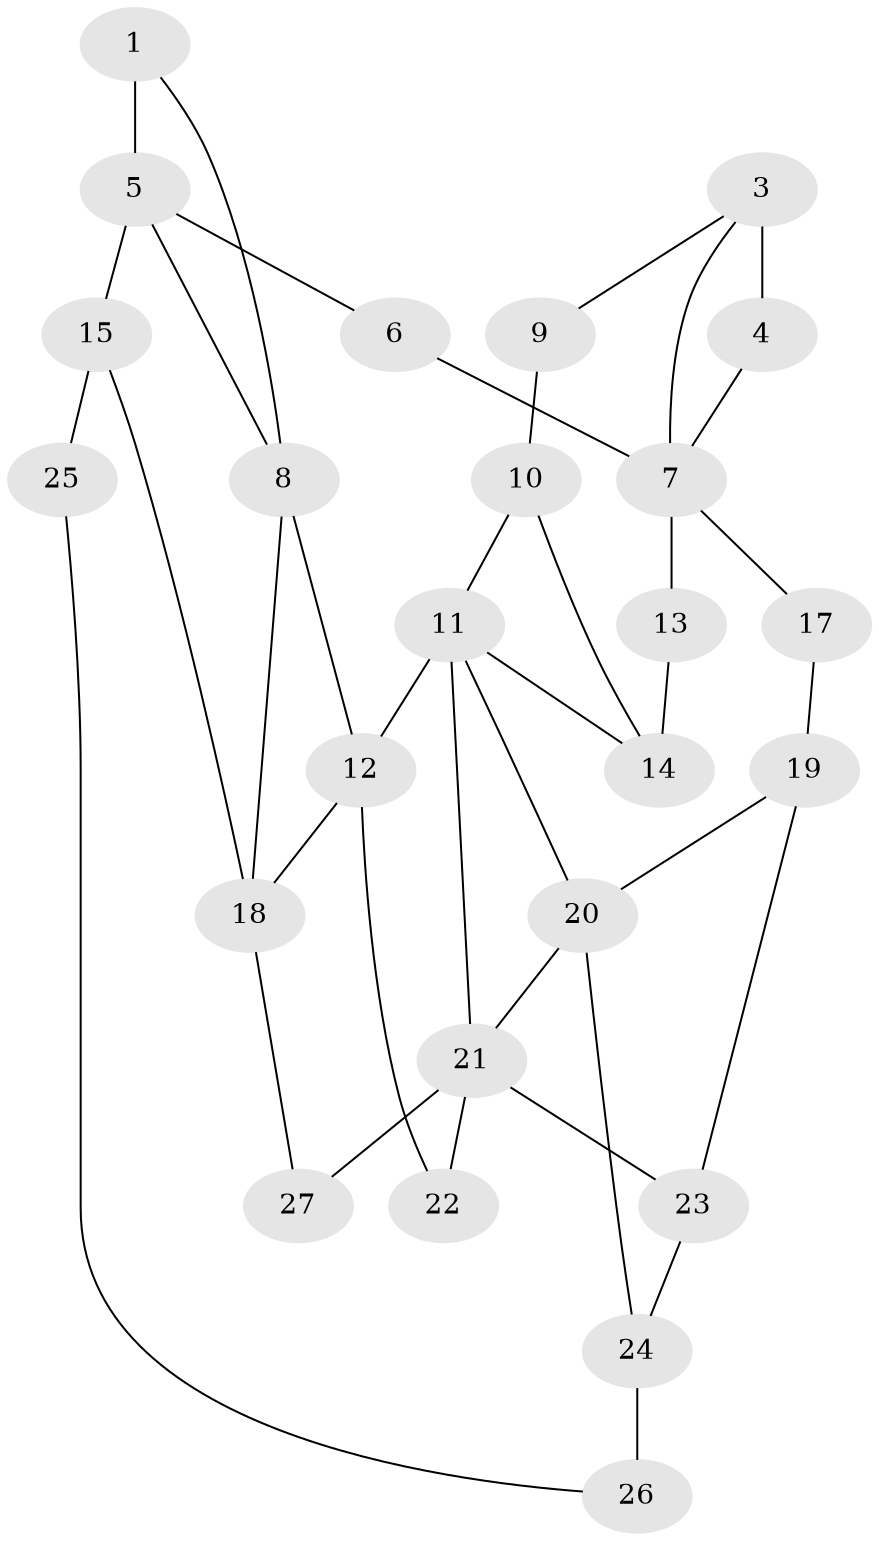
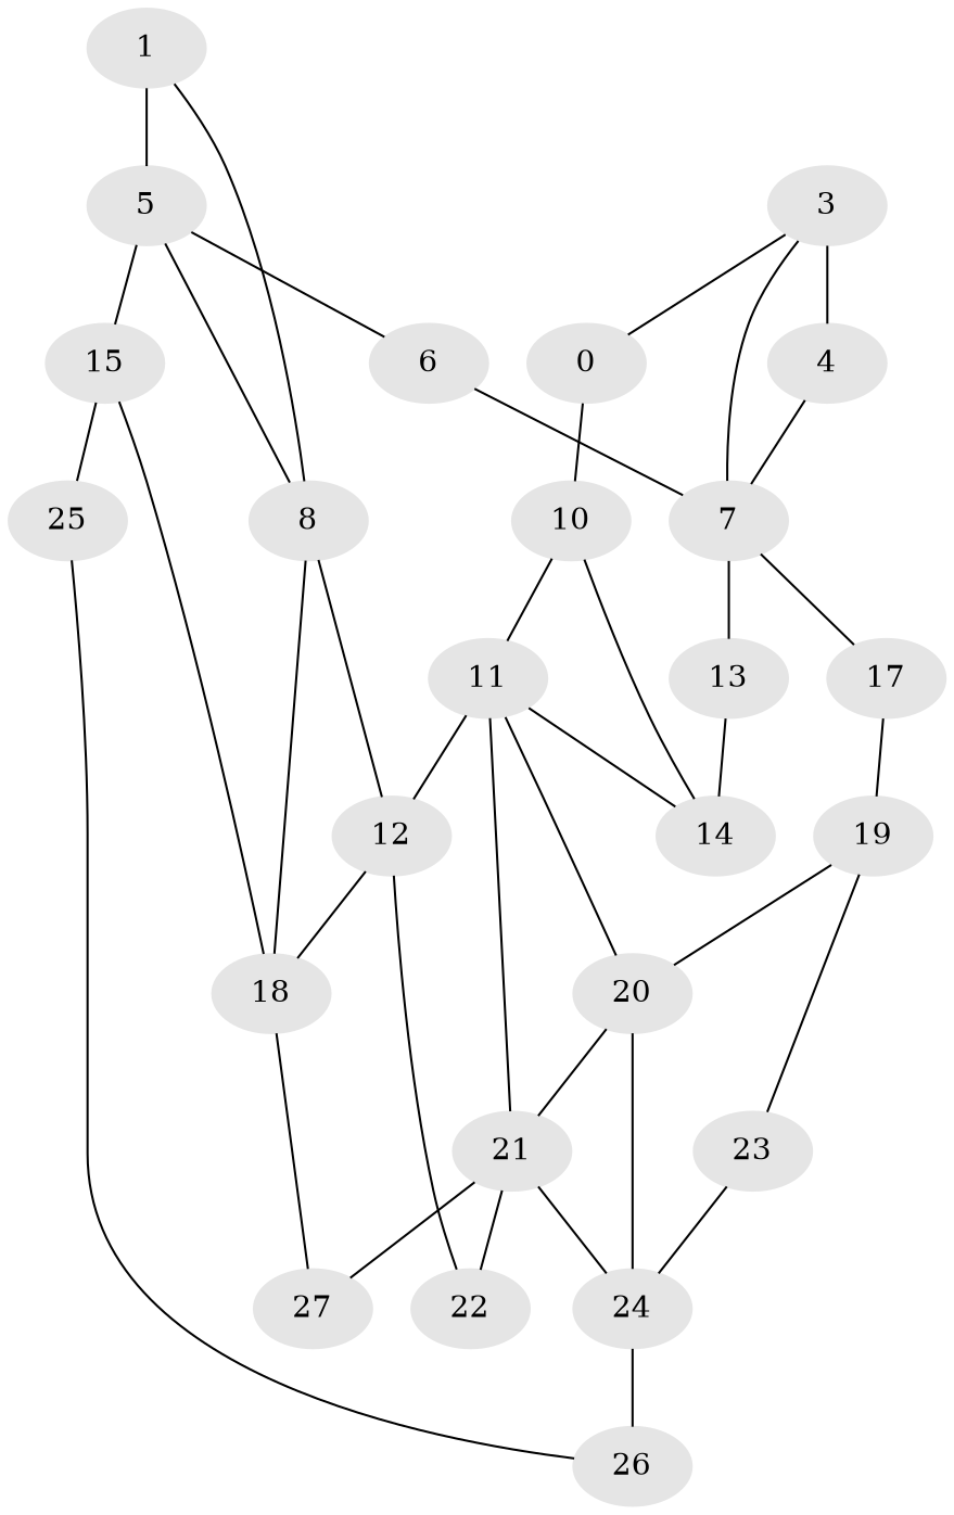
  graph {
    node [color=gray90 style=filled]
    edge [weight=1.0]
    1
    5
    8
    6
    15
    12
    18
    3
-   9
+   9 [label=0]
    4
    7
    10
    13
    17
    25
    14
    19
    22
    27
    11
    20
    21
    24
    26
    23
    1 -- 5 [weight=2.0]
    1 -- 8
    5 -- 8
    5 -- 6
    5 -- 15 [weight=3.0]
    8 -- 12
    8 -- 18
    6 -- 7
    15 -- 18
    15 -- 25 [weight=2.0]
    12 -- 18
    12 -- 22 [weight=2.0]
    18 -- 27
    3 -- 9
    3 -- 4 [weight=3.0]
    3 -- 7
    9 -- 10
    4 -- 7
    7 -- 13 [weight=2.0]
    7 -- 17
    10 -- 14
    10 -- 11
    13 -- 14
    17 -- 19
    25 -- 26
    19 -- 20
    19 -- 23
    11 -- 12 [weight=2.0]
    11 -- 14
    11 -- 20
    11 -- 21
    20 -- 21
    20 -- 24
    21 -- 22
    21 -- 27 [weight=2.0]
-   21 -- 23
+   21 -- 24
    24 -- 26 [weight=2.0]
    23 -- 24 [weight=2.0]
  }
